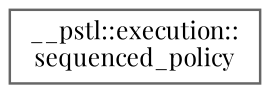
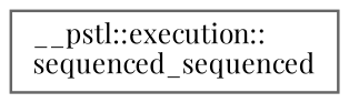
  digraph {
    rankdir=LR
    fontname="Playfair Display"
-   n1 [color=grey40 fillcolor=white fontname="Playfair Display" fontsize=10 height=0.2 label="__pstl::execution::\lsequenced_policy" shape=box style=filled width=0.4]
+   n1 [color=grey40 fillcolor=white fontname="Playfair Display" fontsize=10 height=0.2 label="__pstl::execution::\lsequenced_sequenced" shape=box style=filled width=0.4]
  }
